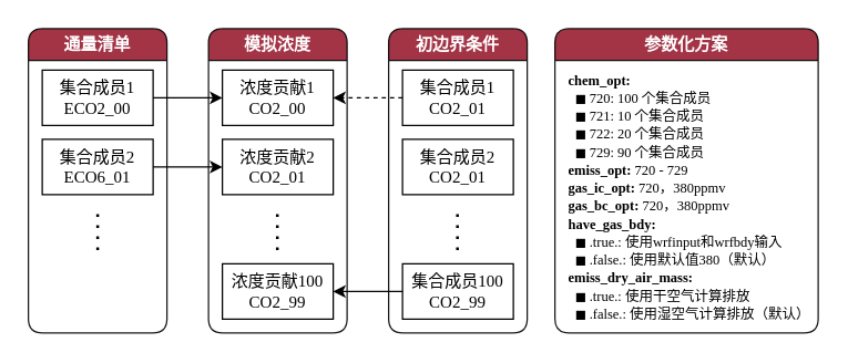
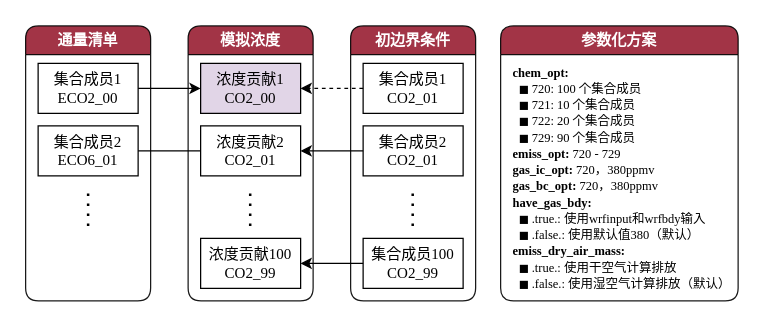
  <mxCell id="0" />
  <mxCell id="1" parent="0" />
  <mxCell id="2" value="通量清单" style="swimlane;whiteSpace=wrap;html=1;fontFamily=微软雅黑;fillColor=#981e32;fontColor=#FFFFFF;opacity=90;gradientColor=none;rounded=1;swimlaneLine=1;glass=0;shadow=0;" parent="1" vertex="1"><mxGeometry x="20" y="20" width="100" height="220" as="geometry" /></mxCell>
  <mxCell id="3" value="集合成员1&lt;br&gt;ECO2_00" style="rounded=0;whiteSpace=wrap;html=1;fontFamily=微软雅黑;fontStyle=0" parent="2" vertex="1"><mxGeometry x="10" y="30" width="80" height="40" as="geometry" /></mxCell>
  <mxCell id="4" value="集合成员2&lt;br&gt;ECO6_01" style="rounded=0;whiteSpace=wrap;html=1;fontFamily=微软雅黑;fontStyle=0" parent="2" vertex="1"><mxGeometry x="10" y="80" width="80" height="40" as="geometry" /></mxCell>
  <mxCell id="5" value="" style="endArrow=none;dashed=1;html=1;dashPattern=1 3;strokeWidth=2;rounded=0;fontFamily=微软雅黑;" edge="1" parent="2"><mxGeometry width="50" height="50" relative="1" as="geometry"><mxPoint x="50" y="160" as="sourcePoint" /><mxPoint x="50" y="130" as="targetPoint" /></mxGeometry></mxCell>
  <mxCell id="6" value="模拟浓度" style="swimlane;whiteSpace=wrap;html=1;fontFamily=微软雅黑;fillColor=#981e32;fontColor=#FFFFFF;opacity=90;gradientColor=none;rounded=1;swimlaneLine=1;glass=0;shadow=0;" vertex="1" parent="1"><mxGeometry x="150" y="20" width="100" height="220" as="geometry" /></mxCell>
- <mxCell id="7" value="浓度贡献1&lt;br&gt;CO2_00" style="rounded=0;whiteSpace=wrap;html=1;fontFamily=微软雅黑;fontStyle=0" vertex="1" parent="6"><mxGeometry x="10" y="30" width="80" height="40" as="geometry" /></mxCell>
+ <mxCell id="7" value="浓度贡献1&lt;br&gt;CO2_00" style="rounded=0;whiteSpace=wrap;html=1;fontFamily=微软雅黑;fontStyle=0;fillColor=#e1d5e7;" vertex="1" parent="6"><mxGeometry x="10" y="30" width="80" height="40" as="geometry" /></mxCell>
  <mxCell id="8" value="浓度贡献2&lt;br&gt;CO2_01" style="rounded=0;whiteSpace=wrap;html=1;fontFamily=微软雅黑;fontStyle=0" vertex="1" parent="6"><mxGeometry x="10" y="80" width="80" height="40" as="geometry" /></mxCell>
  <mxCell id="9" value="" style="endArrow=none;dashed=1;html=1;dashPattern=1 3;strokeWidth=2;rounded=0;fontFamily=微软雅黑;" edge="1" parent="6"><mxGeometry width="50" height="50" relative="1" as="geometry"><mxPoint x="49.66" y="160" as="sourcePoint" /><mxPoint x="49.66" y="130" as="targetPoint" /></mxGeometry></mxCell>
  <mxCell id="10" value="浓度贡献100&lt;br&gt;CO2_99" style="rounded=0;whiteSpace=wrap;html=1;fontFamily=微软雅黑;fontStyle=0" vertex="1" parent="6"><mxGeometry x="10" y="170" width="80" height="40" as="geometry" /></mxCell>
  <mxCell id="11" value="初边界条件" style="swimlane;whiteSpace=wrap;html=1;fontFamily=微软雅黑;fillColor=#981e32;fontColor=#FFFFFF;opacity=90;gradientColor=none;rounded=1;swimlaneLine=1;glass=0;shadow=0;" vertex="1" parent="1"><mxGeometry x="280" y="20" width="100" height="220" as="geometry" /></mxCell>
  <mxCell id="12" value="集合成员1&lt;br&gt;CO2_01" style="rounded=0;whiteSpace=wrap;html=1;fontFamily=微软雅黑;fontStyle=0" vertex="1" parent="11"><mxGeometry x="10" y="30" width="80" height="40" as="geometry" /></mxCell>
  <mxCell id="13" value="集合成员2&lt;br&gt;CO2_01" style="rounded=0;whiteSpace=wrap;html=1;fontFamily=微软雅黑;fontStyle=0" vertex="1" parent="11"><mxGeometry x="10" y="80" width="80" height="40" as="geometry" /></mxCell>
  <mxCell id="14" value="集合成员100&lt;br&gt;CO2_99" style="rounded=0;whiteSpace=wrap;html=1;fontFamily=微软雅黑;fontStyle=0" vertex="1" parent="11"><mxGeometry x="10" y="170" width="80" height="40" as="geometry" /></mxCell>
  <mxCell id="15" value="" style="endArrow=none;dashed=1;html=1;dashPattern=1 3;strokeWidth=2;rounded=0;fontFamily=微软雅黑;" edge="1" parent="11"><mxGeometry width="50" height="50" relative="1" as="geometry"><mxPoint x="49.66" y="160" as="sourcePoint" /><mxPoint x="49.66" y="130" as="targetPoint" /></mxGeometry></mxCell>
  <mxCell id="16" style="edgeStyle=orthogonalEdgeStyle;rounded=0;orthogonalLoop=1;jettySize=auto;html=1;exitX=1;exitY=0.5;exitDx=0;exitDy=0;entryX=0;entryY=0.5;entryDx=0;entryDy=0;fontFamily=微软雅黑;" edge="1" parent="1" source="3" target="7"><mxGeometry relative="1" as="geometry" /></mxCell>
- <mxCell id="17" style="edgeStyle=orthogonalEdgeStyle;rounded=0;orthogonalLoop=1;jettySize=auto;html=1;exitX=1;exitY=0.5;exitDx=0;exitDy=0;entryX=0;entryY=0.5;entryDx=0;entryDy=0;fontFamily=微软雅黑;" edge="1" parent="1" source="4" target="8"><mxGeometry relative="1" as="geometry" /></mxCell>
+ <mxCell id="17" style="edgeStyle=orthogonalEdgeStyle;rounded=0;orthogonalLoop=1;jettySize=auto;html=1;exitX=1;exitY=0.5;exitDx=0;exitDy=0;entryX=0;entryY=0.5;entryDx=0;entryDy=0;fontFamily=微软雅黑;endArrow=none;" edge="1" parent="1" source="4" target="8"><mxGeometry relative="1" as="geometry" /></mxCell>
  <mxCell id="18" style="edgeStyle=orthogonalEdgeStyle;rounded=0;orthogonalLoop=1;jettySize=auto;html=1;exitX=0;exitY=0.5;exitDx=0;exitDy=0;entryX=1;entryY=0.5;entryDx=0;entryDy=0;fontFamily=微软雅黑;dashed=1;" edge="1" parent="1" source="12" target="7"><mxGeometry relative="1" as="geometry" /></mxCell>
+ <mxCell id="19" style="edgeStyle=orthogonalEdgeStyle;rounded=0;orthogonalLoop=1;jettySize=auto;html=1;exitX=0;exitY=0.5;exitDx=0;exitDy=0;entryX=1;entryY=0.5;entryDx=0;entryDy=0;fontFamily=微软雅黑;" edge="1" parent="1" source="13" target="8"><mxGeometry relative="1" as="geometry" /></mxCell>
  <mxCell id="20" style="edgeStyle=orthogonalEdgeStyle;rounded=0;orthogonalLoop=1;jettySize=auto;html=1;exitX=0;exitY=0.5;exitDx=0;exitDy=0;entryX=1;entryY=0.5;entryDx=0;entryDy=0;fontFamily=微软雅黑;" edge="1" parent="1" source="14" target="10"><mxGeometry relative="1" as="geometry" /></mxCell>
  <mxCell id="21" value="参数化方案" style="swimlane;whiteSpace=wrap;html=1;fontFamily=微软雅黑;fillColor=#981e32;fontColor=#FFFFFF;opacity=90;gradientColor=none;rounded=1;swimlaneLine=1;glass=0;shadow=0;swimlaneFillColor=#FFFFFF;" vertex="1" parent="1"><mxGeometry x="400" y="20" width="190" height="220" as="geometry" /></mxCell>
  <mxCell id="22" value="&lt;p style=&quot;line-height: 130%; font-size: 10px;&quot;&gt;&lt;font style=&quot;font-size: 10px;&quot;&gt;&lt;span style=&quot;background-color: initial;&quot;&gt;&lt;b&gt;chem_opt:&amp;nbsp;&lt;/b&gt;&lt;/span&gt;&lt;br&gt;&amp;nbsp; ◼ &lt;span style=&quot;background-color: initial;&quot;&gt;720: 100 个集合成员&lt;/span&gt;&lt;br&gt;&amp;nbsp; ◼ &lt;span style=&quot;background-color: initial;&quot;&gt;721: 10 个集合成员&lt;/span&gt;&lt;br&gt;&amp;nbsp; ◼ &lt;span style=&quot;background-color: initial;&quot;&gt;722: 20 个集合成员&lt;/span&gt;&lt;br&gt;&amp;nbsp; ◼ &lt;span style=&quot;background-color: initial;&quot;&gt;729: 90 个集合成员&lt;/span&gt;&lt;br&gt;&lt;span style=&quot;background-color: initial;&quot;&gt;&lt;b&gt;emiss_opt:&lt;/b&gt; 720 - 729&lt;/span&gt;&lt;br&gt;&lt;span style=&quot;background-color: initial;&quot;&gt;&lt;b&gt;gas_ic_opt:&lt;/b&gt; 720，380ppmv&lt;/span&gt;&lt;br&gt;&lt;span style=&quot;background-color: initial;&quot;&gt;&lt;b&gt;gas_bc_opt:&lt;/b&gt; 720，380ppmv&lt;/span&gt;&lt;br&gt;&lt;span style=&quot;background-color: initial;&quot;&gt;&lt;b&gt;have_gas_bdy:&lt;/b&gt;&lt;/span&gt;&lt;br&gt;&amp;nbsp; ◼ &lt;span style=&quot;background-color: initial;&quot;&gt;.true.: 使用wrfinput和wrfbdy输入&lt;/span&gt;&lt;br&gt;&amp;nbsp; ◼ &lt;font style=&quot;font-size: 10px;&quot;&gt;.false.: 使用默认值380（默认）&lt;/font&gt;&lt;br&gt;&lt;font style=&quot;font-size: 10px;&quot;&gt;&lt;b&gt;emiss_dry_air_mass:&lt;/b&gt;&lt;br&gt;&lt;/font&gt;&amp;nbsp; ◼ &lt;span style=&quot;border-color: var(--border-color); background-color: initial;&quot;&gt;.true.: 使用干空气计算排放&lt;/span&gt;&lt;br style=&quot;border-color: var(--border-color);&quot;&gt;&amp;nbsp; ◼ &lt;span style=&quot;border-color: var(--border-color); background-color: initial;&quot;&gt;.false.: 使用湿空气计算排放（默认）&lt;/span&gt;&lt;/font&gt;&lt;span style=&quot;background-color: initial;&quot;&gt;&lt;br&gt;&lt;/span&gt;&lt;/p&gt;" style="text;align=left;verticalAlign=middle;spacingLeft=0;spacingRight=0;overflow=hidden;points=[[0,0.5],[1,0.5]];portConstraint=eastwest;rotatable=0;html=1;spacing=0;rounded=0;glass=0;shadow=0;imageWidth=24;labelPadding=0;noLabel=0;autosize=0;fixedWidth=0;fontFamily=微软雅黑;fillColor=none;" vertex="1" parent="21"><mxGeometry x="10" y="20" width="170" height="200" as="geometry" /></mxCell>
